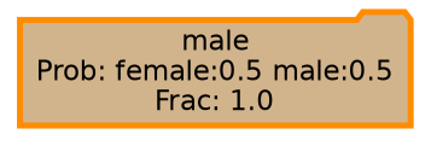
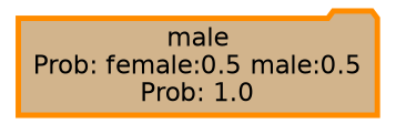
  graph {
    ranksep="0 equally"
    splines=straight
-   n1 [color=darkorange fillcolor=tan fontcolor=black fontname=helvetica label="male\nProb: female:0.5 male:0.5\nFrac: 1.0" penwidth=3 shape=folder style="filled, rounded"]
+   n1 [color=darkorange fillcolor=tan fontcolor=black fontname=helvetica label="male\nProb: female:0.5 male:0.5\nProb: 1.0" penwidth=3 shape=folder style="filled, rounded"]
    subgraph sub_1 {
      rank=same
    }
  }
